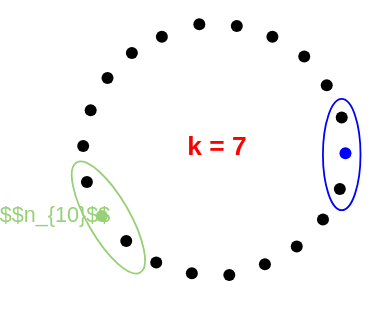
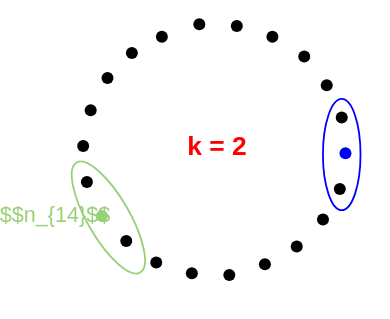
  <mxCell id="0" />
  <mxCell id="1" parent="0" />
  <mxCell id="2" value="" style="group;fontStyle=1;fontColor=#FF0000;" parent="1" vertex="1" connectable="0"><mxGeometry x="109" y="20" width="510" height="490" as="geometry" /></mxCell>
  <mxCell id="3" value="" style="shape=waypoint;sketch=0;fillStyle=solid;size=6;pointerEvents=1;points=[];fillColor=none;resizable=0;rotatable=0;perimeter=centerPerimeter;snapToPoint=1;dashed=1;dashPattern=1 4;fontSize=4;fontColor=#0000FF;strokeColor=#000000;strokeWidth=8;" parent="2" vertex="1"><mxGeometry x="428.057" y="274.878" width="40" height="40" as="geometry" /></mxCell>
  <mxCell id="4" value="" style="shape=waypoint;sketch=0;fillStyle=solid;size=6;pointerEvents=1;points=[];fillColor=none;resizable=0;rotatable=0;perimeter=centerPerimeter;snapToPoint=1;dashed=1;dashPattern=1 4;fontSize=4;fontColor=#0000FF;strokeColor=#000000;strokeWidth=8;" parent="2" vertex="1"><mxGeometry x="181.221" y="415.305" width="40" height="40" as="geometry" /></mxCell>
  <mxCell id="5" value="" style="shape=waypoint;sketch=0;fillStyle=solid;size=6;pointerEvents=1;points=[];fillColor=none;resizable=0;rotatable=0;perimeter=centerPerimeter;snapToPoint=1;dashed=1;dashPattern=1 4;fontSize=4;fontColor=#0000FF;strokeColor=#000000;strokeWidth=8;" parent="2" vertex="1"><mxGeometry x="121.856" y="397.378" width="40" height="40" as="geometry" /></mxCell>
  <mxCell id="6" value="" style="shape=waypoint;sketch=0;fillStyle=solid;size=6;pointerEvents=1;points=[];fillColor=none;resizable=0;rotatable=0;perimeter=centerPerimeter;snapToPoint=1;dashed=1;dashPattern=1 4;fontSize=4;fontColor=#0000FF;strokeColor=#000000;strokeWidth=8;" parent="2" vertex="1"><mxGeometry x="71.864" y="361.524" width="40" height="40" as="geometry" /></mxCell>
  <mxCell id="7" value="" style="shape=waypoint;sketch=0;fillStyle=solid;size=6;pointerEvents=1;points=[];fillColor=none;resizable=0;rotatable=0;perimeter=centerPerimeter;snapToPoint=1;dashed=1;dashPattern=1 4;fontSize=4;fontColor=#0000FF;strokeColor=#97D077;strokeWidth=8;" parent="2" vertex="1"><mxGeometry x="31.245" y="319.695" width="40" height="40" as="geometry" /></mxCell>
  <mxCell id="8" value="" style="shape=waypoint;sketch=0;fillStyle=solid;size=6;pointerEvents=1;points=[];fillColor=none;resizable=0;rotatable=0;perimeter=centerPerimeter;snapToPoint=1;dashed=1;dashPattern=1 4;fontSize=4;fontColor=#0000FF;strokeColor=#000000;strokeWidth=8;" parent="2" vertex="1"><mxGeometry x="6.249" y="262.927" width="40" height="40" as="geometry" /></mxCell>
  <mxCell id="9" value="" style="shape=waypoint;sketch=0;fillStyle=solid;size=6;pointerEvents=1;points=[];fillColor=none;resizable=0;rotatable=0;perimeter=centerPerimeter;snapToPoint=1;dashed=1;dashPattern=1 4;fontSize=4;fontColor=#0000FF;strokeColor=#000000;strokeWidth=8;" parent="2" vertex="1"><mxGeometry y="203.171" width="40" height="40" as="geometry" /></mxCell>
  <mxCell id="10" value="" style="shape=waypoint;sketch=0;fillStyle=solid;size=6;pointerEvents=1;points=[];fillColor=none;resizable=0;rotatable=0;perimeter=centerPerimeter;snapToPoint=1;dashed=1;dashPattern=1 4;fontSize=4;fontColor=#0000FF;strokeColor=#000000;strokeWidth=8;" parent="2" vertex="1"><mxGeometry x="243.711" y="418.293" width="40" height="40" as="geometry" /></mxCell>
  <mxCell id="11" value="" style="shape=waypoint;sketch=0;fillStyle=solid;size=6;pointerEvents=1;points=[];fillColor=none;resizable=0;rotatable=0;perimeter=centerPerimeter;snapToPoint=1;dashed=1;dashPattern=1 4;fontSize=4;fontColor=#0000FF;strokeColor=#000000;strokeWidth=8;" parent="2" vertex="1"><mxGeometry x="303.077" y="400.366" width="40" height="40" as="geometry" /></mxCell>
  <mxCell id="12" value="" style="shape=waypoint;sketch=0;fillStyle=solid;size=6;pointerEvents=1;points=[];fillColor=none;resizable=0;rotatable=0;perimeter=centerPerimeter;snapToPoint=1;dashed=1;dashPattern=1 4;fontSize=4;fontColor=#0000FF;strokeColor=#000000;strokeWidth=8;" parent="2" vertex="1"><mxGeometry x="356.194" y="370.488" width="40" height="40" as="geometry" /></mxCell>
  <mxCell id="13" value="" style="shape=waypoint;sketch=0;fillStyle=solid;size=6;pointerEvents=1;points=[];fillColor=none;resizable=0;rotatable=0;perimeter=centerPerimeter;snapToPoint=1;dashed=1;dashPattern=1 4;fontSize=4;fontColor=#0000FF;strokeColor=#000000;strokeWidth=8;" parent="2" vertex="1"><mxGeometry x="399.937" y="325.671" width="40" height="40" as="geometry" /></mxCell>
  <mxCell id="14" value="" style="shape=waypoint;sketch=0;fillStyle=solid;size=6;pointerEvents=1;points=[];fillColor=none;resizable=0;rotatable=0;perimeter=centerPerimeter;snapToPoint=1;dashed=1;dashPattern=1 4;fontSize=4;fontColor=#0000FF;strokeColor=#0000FF;strokeWidth=8;" parent="2" vertex="1"><mxGeometry x="437.431" y="215.122" width="40" height="40" as="geometry" /></mxCell>
  <mxCell id="15" value="" style="shape=waypoint;sketch=0;fillStyle=solid;size=6;pointerEvents=1;points=[];fillColor=none;resizable=0;rotatable=0;perimeter=centerPerimeter;snapToPoint=1;dashed=1;dashPattern=1 4;fontSize=4;fontColor=#0000FF;strokeColor=#000000;strokeWidth=8;" parent="2" vertex="1"><mxGeometry x="431.182" y="155.366" width="40" height="40" as="geometry" /></mxCell>
  <mxCell id="16" value="" style="shape=waypoint;sketch=0;fillStyle=solid;size=6;pointerEvents=1;points=[];fillColor=none;resizable=0;rotatable=0;perimeter=centerPerimeter;snapToPoint=1;dashed=1;dashPattern=1 4;fontSize=4;fontColor=#0000FF;strokeColor=#000000;strokeWidth=8;" parent="2" vertex="1"><mxGeometry x="406.186" y="101.585" width="40" height="40" as="geometry" /></mxCell>
  <mxCell id="17" value="" style="shape=waypoint;sketch=0;fillStyle=solid;size=6;pointerEvents=1;points=[];fillColor=none;resizable=0;rotatable=0;perimeter=centerPerimeter;snapToPoint=1;dashed=1;dashPattern=1 4;fontSize=4;fontColor=#0000FF;strokeColor=#000000;strokeWidth=8;" parent="2" vertex="1"><mxGeometry x="368.692" y="53.78" width="40" height="40" as="geometry" /></mxCell>
  <mxCell id="18" value="" style="shape=waypoint;sketch=0;fillStyle=solid;size=6;pointerEvents=1;points=[];fillColor=none;resizable=0;rotatable=0;perimeter=centerPerimeter;snapToPoint=1;dashed=1;dashPattern=1 4;fontSize=4;fontColor=#0000FF;strokeColor=#000000;strokeWidth=8;" parent="2" vertex="1"><mxGeometry x="81.237" y="47.805" width="40" height="40" as="geometry" /></mxCell>
  <mxCell id="19" value="" style="shape=waypoint;sketch=0;fillStyle=solid;size=6;pointerEvents=1;points=[];fillColor=none;resizable=0;rotatable=0;perimeter=centerPerimeter;snapToPoint=1;dashed=1;dashPattern=1 4;fontSize=4;fontColor=#0000FF;strokeColor=#000000;strokeWidth=8;" parent="2" vertex="1"><mxGeometry x="40.619" y="89.634" width="40" height="40" as="geometry" /></mxCell>
  <mxCell id="20" value="" style="shape=waypoint;sketch=0;fillStyle=solid;size=6;pointerEvents=1;points=[];fillColor=none;resizable=0;rotatable=0;perimeter=centerPerimeter;snapToPoint=1;dashed=1;dashPattern=1 4;fontSize=4;fontColor=#0000FF;strokeColor=#000000;strokeWidth=8;" parent="2" vertex="1"><mxGeometry x="12.498" y="143.415" width="40" height="40" as="geometry" /></mxCell>
  <mxCell id="21" value="" style="shape=waypoint;sketch=0;fillStyle=solid;size=6;pointerEvents=1;points=[];fillColor=none;resizable=0;rotatable=0;perimeter=centerPerimeter;snapToPoint=1;dashed=1;dashPattern=1 4;fontSize=4;fontColor=#0000FF;strokeColor=#000000;strokeWidth=8;" parent="2" vertex="1"><mxGeometry x="315.575" y="20.915" width="40" height="40" as="geometry" /></mxCell>
  <mxCell id="22" value="" style="shape=waypoint;sketch=0;fillStyle=solid;size=6;pointerEvents=1;points=[];fillColor=none;resizable=0;rotatable=0;perimeter=centerPerimeter;snapToPoint=1;dashed=1;dashPattern=1 4;fontSize=4;fontColor=#0000FF;strokeColor=#000000;strokeWidth=8;" parent="2" vertex="1"><mxGeometry x="256.209" y="2.988" width="40" height="40" as="geometry" /></mxCell>
  <mxCell id="23" value="" style="shape=waypoint;sketch=0;fillStyle=solid;size=6;pointerEvents=1;points=[];fillColor=none;resizable=0;rotatable=0;perimeter=centerPerimeter;snapToPoint=1;dashed=1;dashPattern=1 4;fontSize=4;fontColor=#0000FF;strokeColor=#000000;strokeWidth=8;" parent="2" vertex="1"><mxGeometry x="193.719" width="40" height="40" as="geometry" /></mxCell>
  <mxCell id="24" value="" style="shape=waypoint;sketch=0;fillStyle=solid;size=6;pointerEvents=1;points=[];fillColor=none;resizable=0;rotatable=0;perimeter=centerPerimeter;snapToPoint=1;dashed=1;dashPattern=1 4;fontSize=4;fontColor=#0000FF;strokeColor=#000000;strokeWidth=8;" parent="2" vertex="1"><mxGeometry x="131.229" y="20.915" width="40" height="40" as="geometry" /></mxCell>
  <mxCell id="25" value="" style="ellipse;whiteSpace=wrap;html=1;fontSize=12;fontColor=#0000FF;strokeColor=#97D077;strokeWidth=3;fillColor=none;rotation=150;" parent="2" vertex="1"><mxGeometry x="26.97" y="236.4" width="70.15" height="211.84" as="geometry" /></mxCell>
  <mxCell id="26" value="" style="ellipse;whiteSpace=wrap;html=1;fontSize=12;fontColor=#0000FF;strokeColor=#0000FF;strokeWidth=3;fillColor=none;" parent="2" vertex="1"><mxGeometry x="419.85" y="144.5" width="62.68" height="185.5" as="geometry" /></mxCell>
- <mxCell id="27" value="&lt;font style=&quot;font-size: 44px;&quot;&gt;k = 7&lt;/font&gt;" style="text;html=1;strokeColor=none;fillColor=none;align=center;verticalAlign=middle;whiteSpace=wrap;rounded=0;dashed=1;dashPattern=1 4;fontSize=44;fontColor=#FF0000;fontStyle=1" parent="2" vertex="1"><mxGeometry x="181.218" y="190.123" width="125.362" height="65" as="geometry" /></mxCell>
- <mxCell id="28" value="&lt;font style=&quot;font-size: 36px;&quot;&gt;$$n_{10}$$&lt;/font&gt;" style="text;html=1;strokeColor=none;fillColor=none;align=center;verticalAlign=middle;whiteSpace=wrap;rounded=0;dashed=1;dashPattern=1 4;fontSize=36;fontColor=#97D077;" parent="1" vertex="1"><mxGeometry x="20" y="325.487" width="125.362" height="65" as="geometry" /></mxCell>
+ <mxCell id="27" value="&lt;font style=&quot;font-size: 44px;&quot;&gt;k = 2&lt;/font&gt;" style="text;html=1;strokeColor=none;fillColor=none;align=center;verticalAlign=middle;whiteSpace=wrap;rounded=0;dashed=1;dashPattern=1 4;fontSize=44;fontColor=#FF0000;fontStyle=1" parent="2" vertex="1"><mxGeometry x="181.218" y="190.123" width="125.362" height="65" as="geometry" /></mxCell>
+ <mxCell id="28" value="&lt;font style=&quot;font-size: 36px;&quot;&gt;$$n_{14}$$&lt;/font&gt;" style="text;html=1;strokeColor=none;fillColor=none;align=center;verticalAlign=middle;whiteSpace=wrap;rounded=0;dashed=1;dashPattern=1 4;fontSize=36;fontColor=#97D077;" parent="1" vertex="1"><mxGeometry x="20" y="325.487" width="125.362" height="65" as="geometry" /></mxCell>
